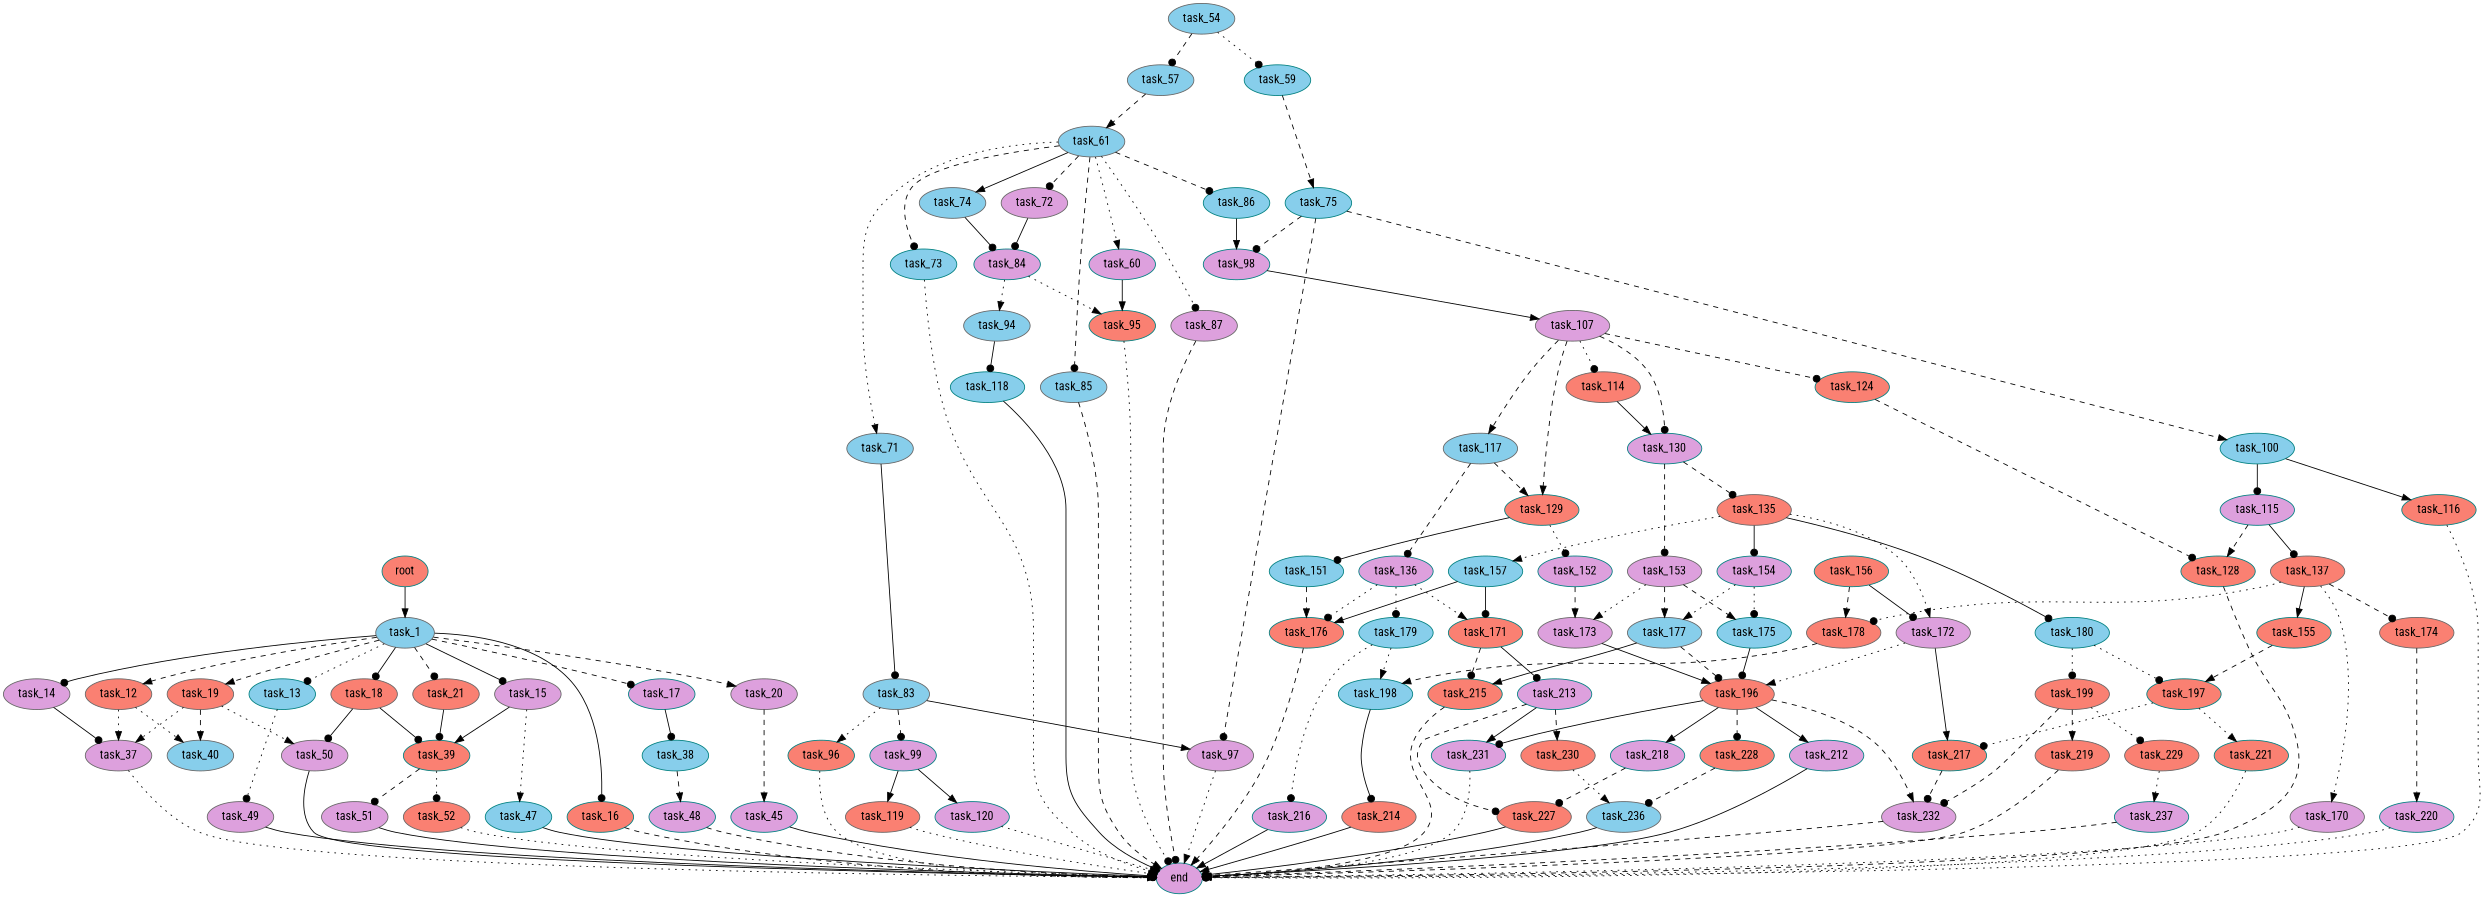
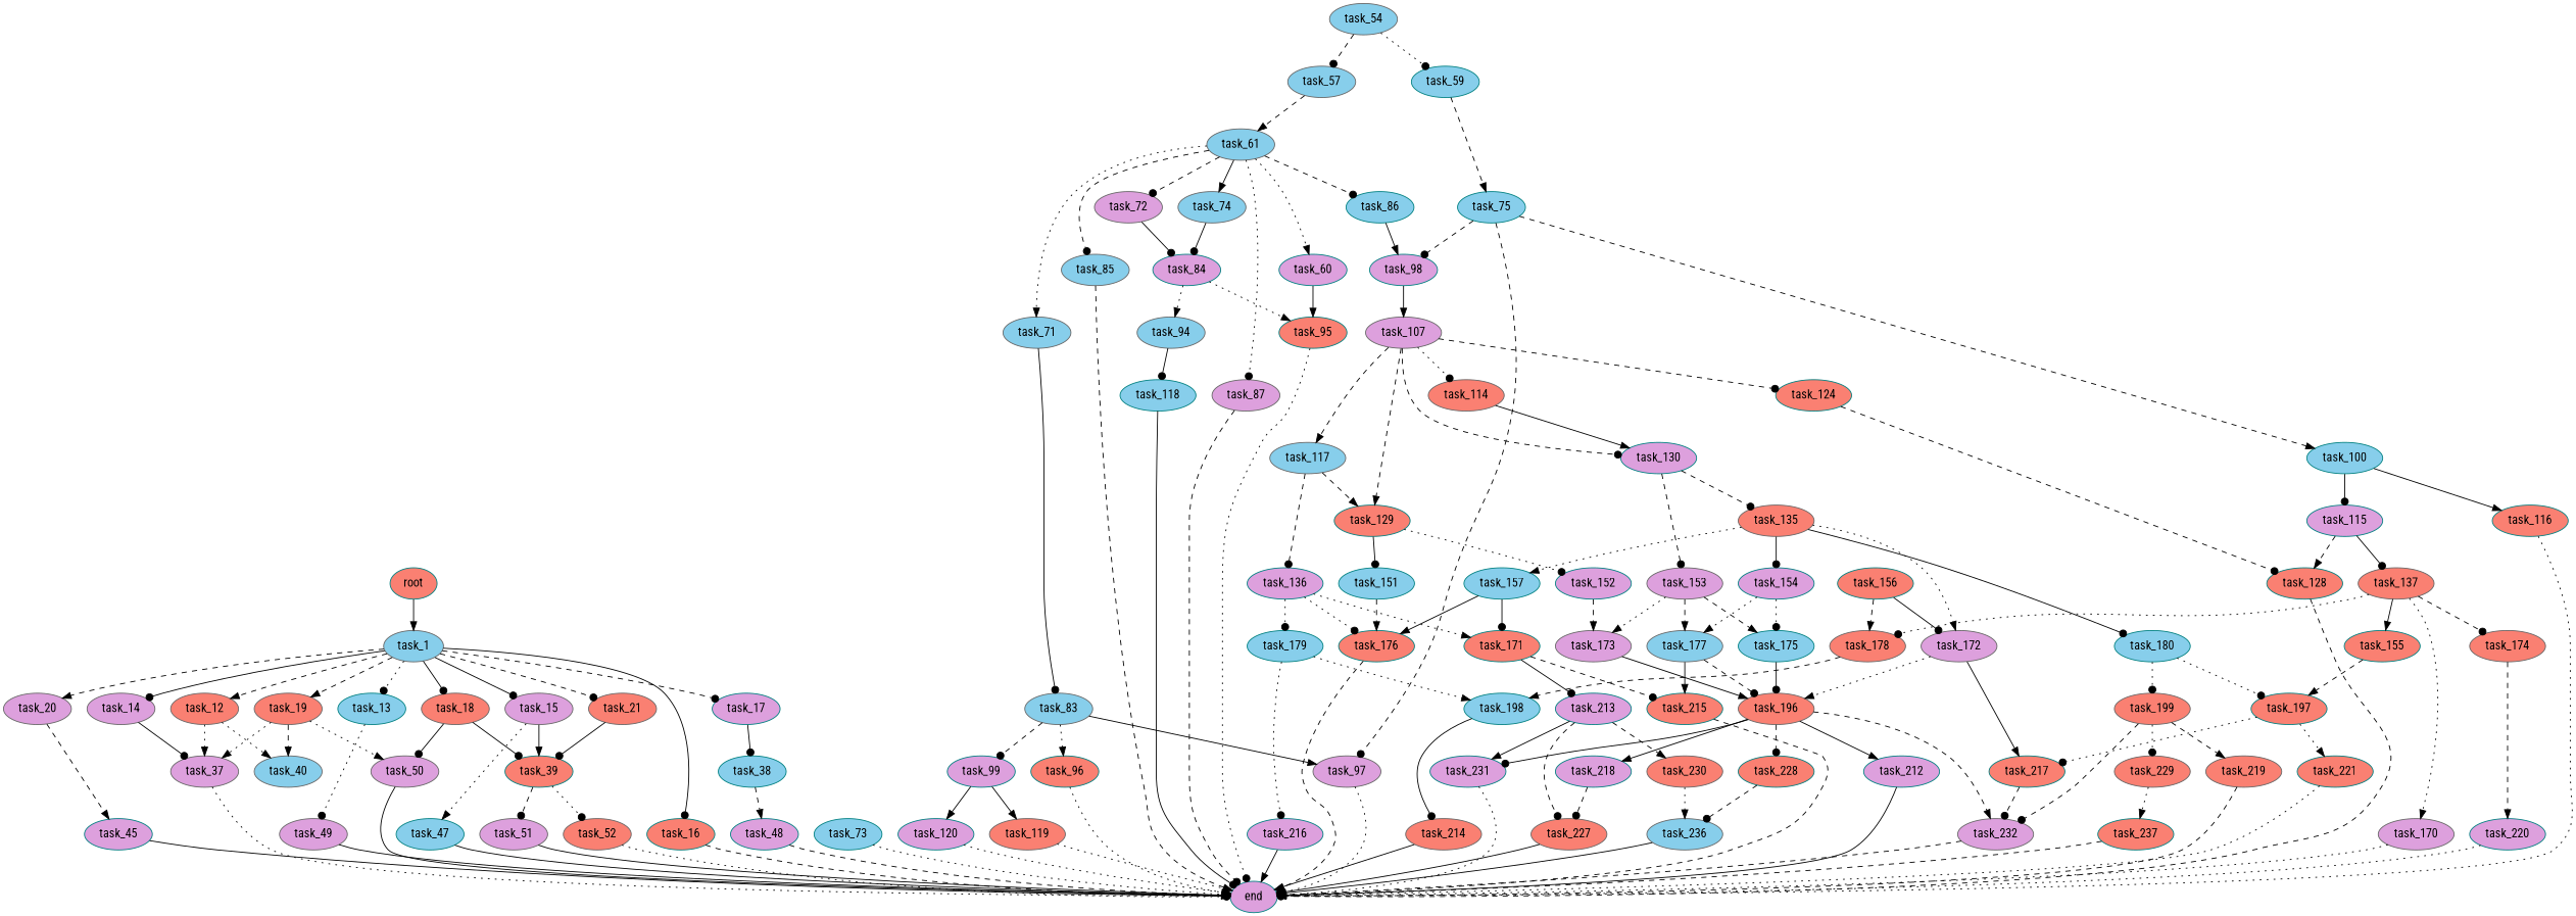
  digraph {
    fontname="Roboto Condensed"
    node [color=teal fillcolor=plum fontname="Roboto Condensed" style=filled]
    edge [arrowhead=dot fontname="Roboto Condensed" style=dashed]
    root [fillcolor=salmon]
    task_1 [color=gray40 fillcolor=skyblue]
    task_12 [color=gray40 fillcolor=salmon]
    task_13 [fillcolor=skyblue]
    task_14 [color=gray40]
    task_15 [color=gray40]
    task_16 [fillcolor=salmon]
    task_17
    task_18 [color=gray40 fillcolor=salmon]
    task_19 [color=gray40 fillcolor=salmon]
    task_20 [color=gray40]
    task_21 [color=gray40 fillcolor=salmon]
    task_37 [color=gray40]
    task_40 [color=gray40 fillcolor=skyblue]
    task_49 [color=gray40]
    task_39 [fillcolor=salmon]
    task_47 [fillcolor=skyblue]
    end
    task_38 [fillcolor=skyblue]
    task_50 [color=gray40]
    task_45
    task_51 [color=gray40]
    task_52 [color=gray40 fillcolor=salmon]
    task_48
    task_54 [color=gray40 fillcolor=skyblue]
    task_57 [color=gray40 fillcolor=skyblue]
    task_59 [fillcolor=skyblue]
    task_61 [color=gray40 fillcolor=skyblue]
    task_75 [fillcolor=skyblue]
    n30 [label=task_60]
    task_71 [color=gray40 fillcolor=skyblue]
    task_72 [color=gray40]
    task_73 [fillcolor=skyblue]
    task_74 [color=gray40 fillcolor=skyblue]
    task_85 [color=gray40 fillcolor=skyblue]
    task_86 [fillcolor=skyblue]
    task_87 [color=gray40]
    task_97 [color=gray40]
    task_98
    task_100 [fillcolor=skyblue]
    task_95 [fillcolor=salmon]
    task_83 [color=gray40 fillcolor=skyblue]
    task_84
    task_96 [fillcolor=salmon]
    task_99
    task_94 [color=gray40 fillcolor=skyblue]
    task_107 [color=gray40]
    task_115
    task_116 [fillcolor=salmon]
    task_119 [color=gray40 fillcolor=salmon]
    task_120
    task_118 [fillcolor=skyblue]
    task_114 [color=gray40 fillcolor=salmon]
    task_117 [color=gray40 fillcolor=skyblue]
    n55 [fillcolor=salmon label=task_124]
    task_129 [fillcolor=salmon]
    task_130
    task_128 [fillcolor=salmon]
    task_137 [color=gray40 fillcolor=salmon]
    task_136
    task_151 [fillcolor=skyblue]
    task_152
    task_135 [color=gray40 fillcolor=salmon]
    task_153 [color=gray40]
    task_155 [fillcolor=salmon]
    task_170 [color=gray40]
    task_174 [color=gray40 fillcolor=salmon]
    task_178 [color=gray40 fillcolor=salmon]
    task_171 [fillcolor=salmon]
    task_176 [fillcolor=salmon]
    task_179 [fillcolor=skyblue]
    task_173 [color=gray40]
    task_154
    task_157 [fillcolor=skyblue]
    task_172 [color=gray40]
    task_180 [fillcolor=skyblue]
    task_175 [fillcolor=skyblue]
    task_177 [color=gray40 fillcolor=skyblue]
    task_196 [color=gray40 fillcolor=salmon]
    task_217 [fillcolor=salmon]
    task_197 [fillcolor=salmon]
    task_199 [color=gray40 fillcolor=salmon]
    task_156 [fillcolor=salmon]
    task_213
    task_215 [fillcolor=salmon]
    task_198 [fillcolor=skyblue]
    task_216
    task_220
    task_221 [fillcolor=salmon]
    task_231
    task_227 [color=gray40 fillcolor=salmon]
    task_230 [color=gray40 fillcolor=salmon]
    task_212
    task_218
    task_228 [fillcolor=salmon]
    task_232 [color=gray40]
    task_214 [color=gray40 fillcolor=salmon]
    task_219 [color=gray40 fillcolor=salmon]
    task_229 [color=gray40 fillcolor=salmon]
    task_236 [color=gray40 fillcolor=skyblue]
-   task_237
+   task_237 [fillcolor=salmon]
    root -> task_1 [arrowhead=normal style=solid]
    task_1 -> task_12 [arrowhead=normal]
    task_1 -> task_13 [style=dotted]
    task_1 -> task_14 [style=solid]
    task_1 -> task_15 [style=solid]
    task_1 -> task_16 [style=solid]
    task_1 -> task_17
    task_1 -> task_18 [style=solid]
    task_1 -> task_19 [arrowhead=normal]
    task_1 -> task_20 [arrowhead=normal]
    task_1 -> task_21
    task_12 -> task_37 [arrowhead=normal style=dotted]
    task_12 -> task_40 [arrowhead=normal style=dotted]
    task_13 -> task_49 [style=dotted]
    task_14 -> task_37 [style=solid]
    task_15 -> task_39 [arrowhead=normal style=solid]
    task_15 -> task_47 [arrowhead=normal style=dotted]
    task_16 -> end [arrowhead=normal]
    task_17 -> task_38 [style=solid]
    task_18 -> task_39 [style=solid]
    task_18 -> task_50 [style=solid]
    task_19 -> task_37 [arrowhead=normal style=dotted]
    task_19 -> task_40 [arrowhead=normal]
    task_19 -> task_50 [arrowhead=normal style=dotted]
    task_20 -> task_45 [arrowhead=normal]
    task_21 -> task_39 [style=solid]
    task_37 -> end [style=dotted]
    task_49 -> end [style=solid]
    task_39 -> task_51
    task_39 -> task_52 [style=dotted]
    task_47 -> end [style=solid]
    task_38 -> task_48 [arrowhead=normal]
    task_50 -> end [style=solid]
    task_45 -> end [style=solid]
    task_51 -> end [arrowhead=normal style=solid]
    task_52 -> end [style=dotted]
    task_48 -> end [arrowhead=normal]
    task_54 -> task_57
    task_54 -> task_59 [style=dotted]
    task_57 -> task_61 [arrowhead=normal]
    task_59 -> task_75 [arrowhead=normal]
    task_61 -> n30 [arrowhead=normal style=dotted]
    task_61 -> task_71 [arrowhead=normal style=dotted]
    task_61 -> task_72
-   task_61 -> task_73
    task_61 -> task_74 [arrowhead=normal style=solid]
    task_61 -> task_85
    task_61 -> task_86
    task_61 -> task_87 [style=dotted]
    task_75 -> task_97
    task_75 -> task_98
    task_75 -> task_100 [arrowhead=normal]
    n30 -> task_95 [arrowhead=normal style=solid]
    task_71 -> task_83 [style=solid]
    task_72 -> task_84 [style=solid]
    task_73 -> end [style=dotted]
    task_74 -> task_84 [style=solid]
    task_85 -> end [arrowhead=normal]
    task_86 -> task_98 [arrowhead=normal style=solid]
    task_87 -> end
    task_97 -> end [arrowhead=normal style=dotted]
    task_98 -> task_107 [arrowhead=normal style=solid]
    task_100 -> task_115 [style=solid]
    task_100 -> task_116 [arrowhead=normal style=solid]
    task_95 -> end [style=dotted]
    task_83 -> task_97 [arrowhead=normal style=solid]
    task_83 -> task_96 [arrowhead=normal style=dotted]
    task_83 -> task_99
    task_84 -> task_95 [arrowhead=normal style=dotted]
    task_84 -> task_94 [arrowhead=normal style=dotted]
    task_96 -> end [arrowhead=normal style=dotted]
    task_99 -> task_119 [arrowhead=normal style=solid]
    task_99 -> task_120 [arrowhead=normal style=solid]
    task_94 -> task_118 [style=solid]
    task_107 -> task_114 [style=dotted]
    task_107 -> task_117 [arrowhead=normal]
    task_107 -> n55
    task_107 -> task_129 [arrowhead=normal]
    task_107 -> task_130
    task_115 -> task_128 [arrowhead=normal]
    task_115 -> task_137 [style=solid]
    task_116 -> end [style=dotted]
    task_119 -> end [arrowhead=normal style=dotted]
    task_120 -> end [arrowhead=normal style=dotted]
    task_118 -> end [style=solid]
    task_114 -> task_130 [arrowhead=normal style=solid]
    task_117 -> task_129 [arrowhead=normal]
    task_117 -> task_136
    n55 -> task_128
    task_129 -> task_151 [style=solid]
    task_129 -> task_152 [style=dotted]
    task_130 -> task_135
    task_130 -> task_153
    task_128 -> end
    task_137 -> task_155 [arrowhead=normal style=solid]
    task_137 -> task_170 [arrowhead=normal style=dotted]
    task_137 -> task_174
    task_137 -> task_178 [style=dotted]
    task_136 -> task_171 [arrowhead=normal style=dotted]
    task_136 -> task_176 [style=dotted]
    task_136 -> task_179 [style=dotted]
    task_151 -> task_176 [arrowhead=normal]
    task_152 -> task_173 [arrowhead=normal]
    task_135 -> task_154 [style=solid]
    task_135 -> task_157 [arrowhead=normal style=dotted]
    task_135 -> task_172 [arrowhead=normal style=dotted]
    task_135 -> task_180 [style=solid]
    task_153 -> task_173 [arrowhead=normal style=dotted]
    task_153 -> task_175 [arrowhead=normal]
    task_153 -> task_177 [arrowhead=normal]
    task_155 -> task_197 [arrowhead=normal]
    task_170 -> end [arrowhead=normal style=dotted]
    task_174 -> task_220 [arrowhead=normal]
    task_178 -> task_198 [arrowhead=normal]
    task_171 -> task_213 [style=solid]
    task_171 -> task_215
    task_176 -> end [arrowhead=normal]
    task_179 -> task_198 [arrowhead=normal style=dotted]
    task_179 -> task_216 [style=dotted]
    task_173 -> task_196 [arrowhead=normal style=solid]
    task_154 -> task_175 [style=dotted]
    task_154 -> task_177 [arrowhead=normal style=dotted]
    task_157 -> task_171 [style=solid]
    task_157 -> task_176 [arrowhead=normal style=solid]
    task_172 -> task_196 [arrowhead=normal style=dotted]
    task_172 -> task_217 [arrowhead=normal style=solid]
    task_180 -> task_197 [style=dotted]
    task_180 -> task_199 [style=dotted]
    task_175 -> task_196 [style=solid]
    task_177 -> task_196
    task_177 -> task_215 [arrowhead=normal style=solid]
    task_196 -> task_231 [style=solid]
    task_196 -> task_212 [arrowhead=normal style=solid]
    task_196 -> task_218 [arrowhead=normal style=solid]
    task_196 -> task_228
    task_196 -> task_232 [arrowhead=normal]
    task_217 -> task_232
    task_197 -> task_217 [style=dotted]
    task_197 -> task_221 [arrowhead=normal style=dotted]
    task_199 -> task_232
    task_199 -> task_219 [arrowhead=normal]
    task_199 -> task_229 [style=dotted]
    task_156 -> task_178 [arrowhead=normal]
    task_156 -> task_172 [style=solid]
    task_213 -> task_231 [arrowhead=normal style=solid]
    task_213 -> task_227
    task_213 -> task_230 [arrowhead=normal]
    task_215 -> end [arrowhead=normal]
    task_198 -> task_214 [style=solid]
    task_216 -> end [arrowhead=normal style=solid]
    task_220 -> end [arrowhead=normal style=dotted]
    task_221 -> end [style=dotted]
    task_231 -> end [style=dotted]
    task_227 -> end [style=solid]
    task_230 -> task_236 [arrowhead=normal style=dotted]
    task_212 -> end [arrowhead=normal style=solid]
    task_218 -> task_227
    task_228 -> task_236
    task_232 -> end
    task_214 -> end [arrowhead=normal style=solid]
    task_219 -> end [arrowhead=normal]
    task_229 -> task_237 [arrowhead=normal style=dotted]
    task_236 -> end [arrowhead=normal style=solid]
    task_237 -> end
  }
